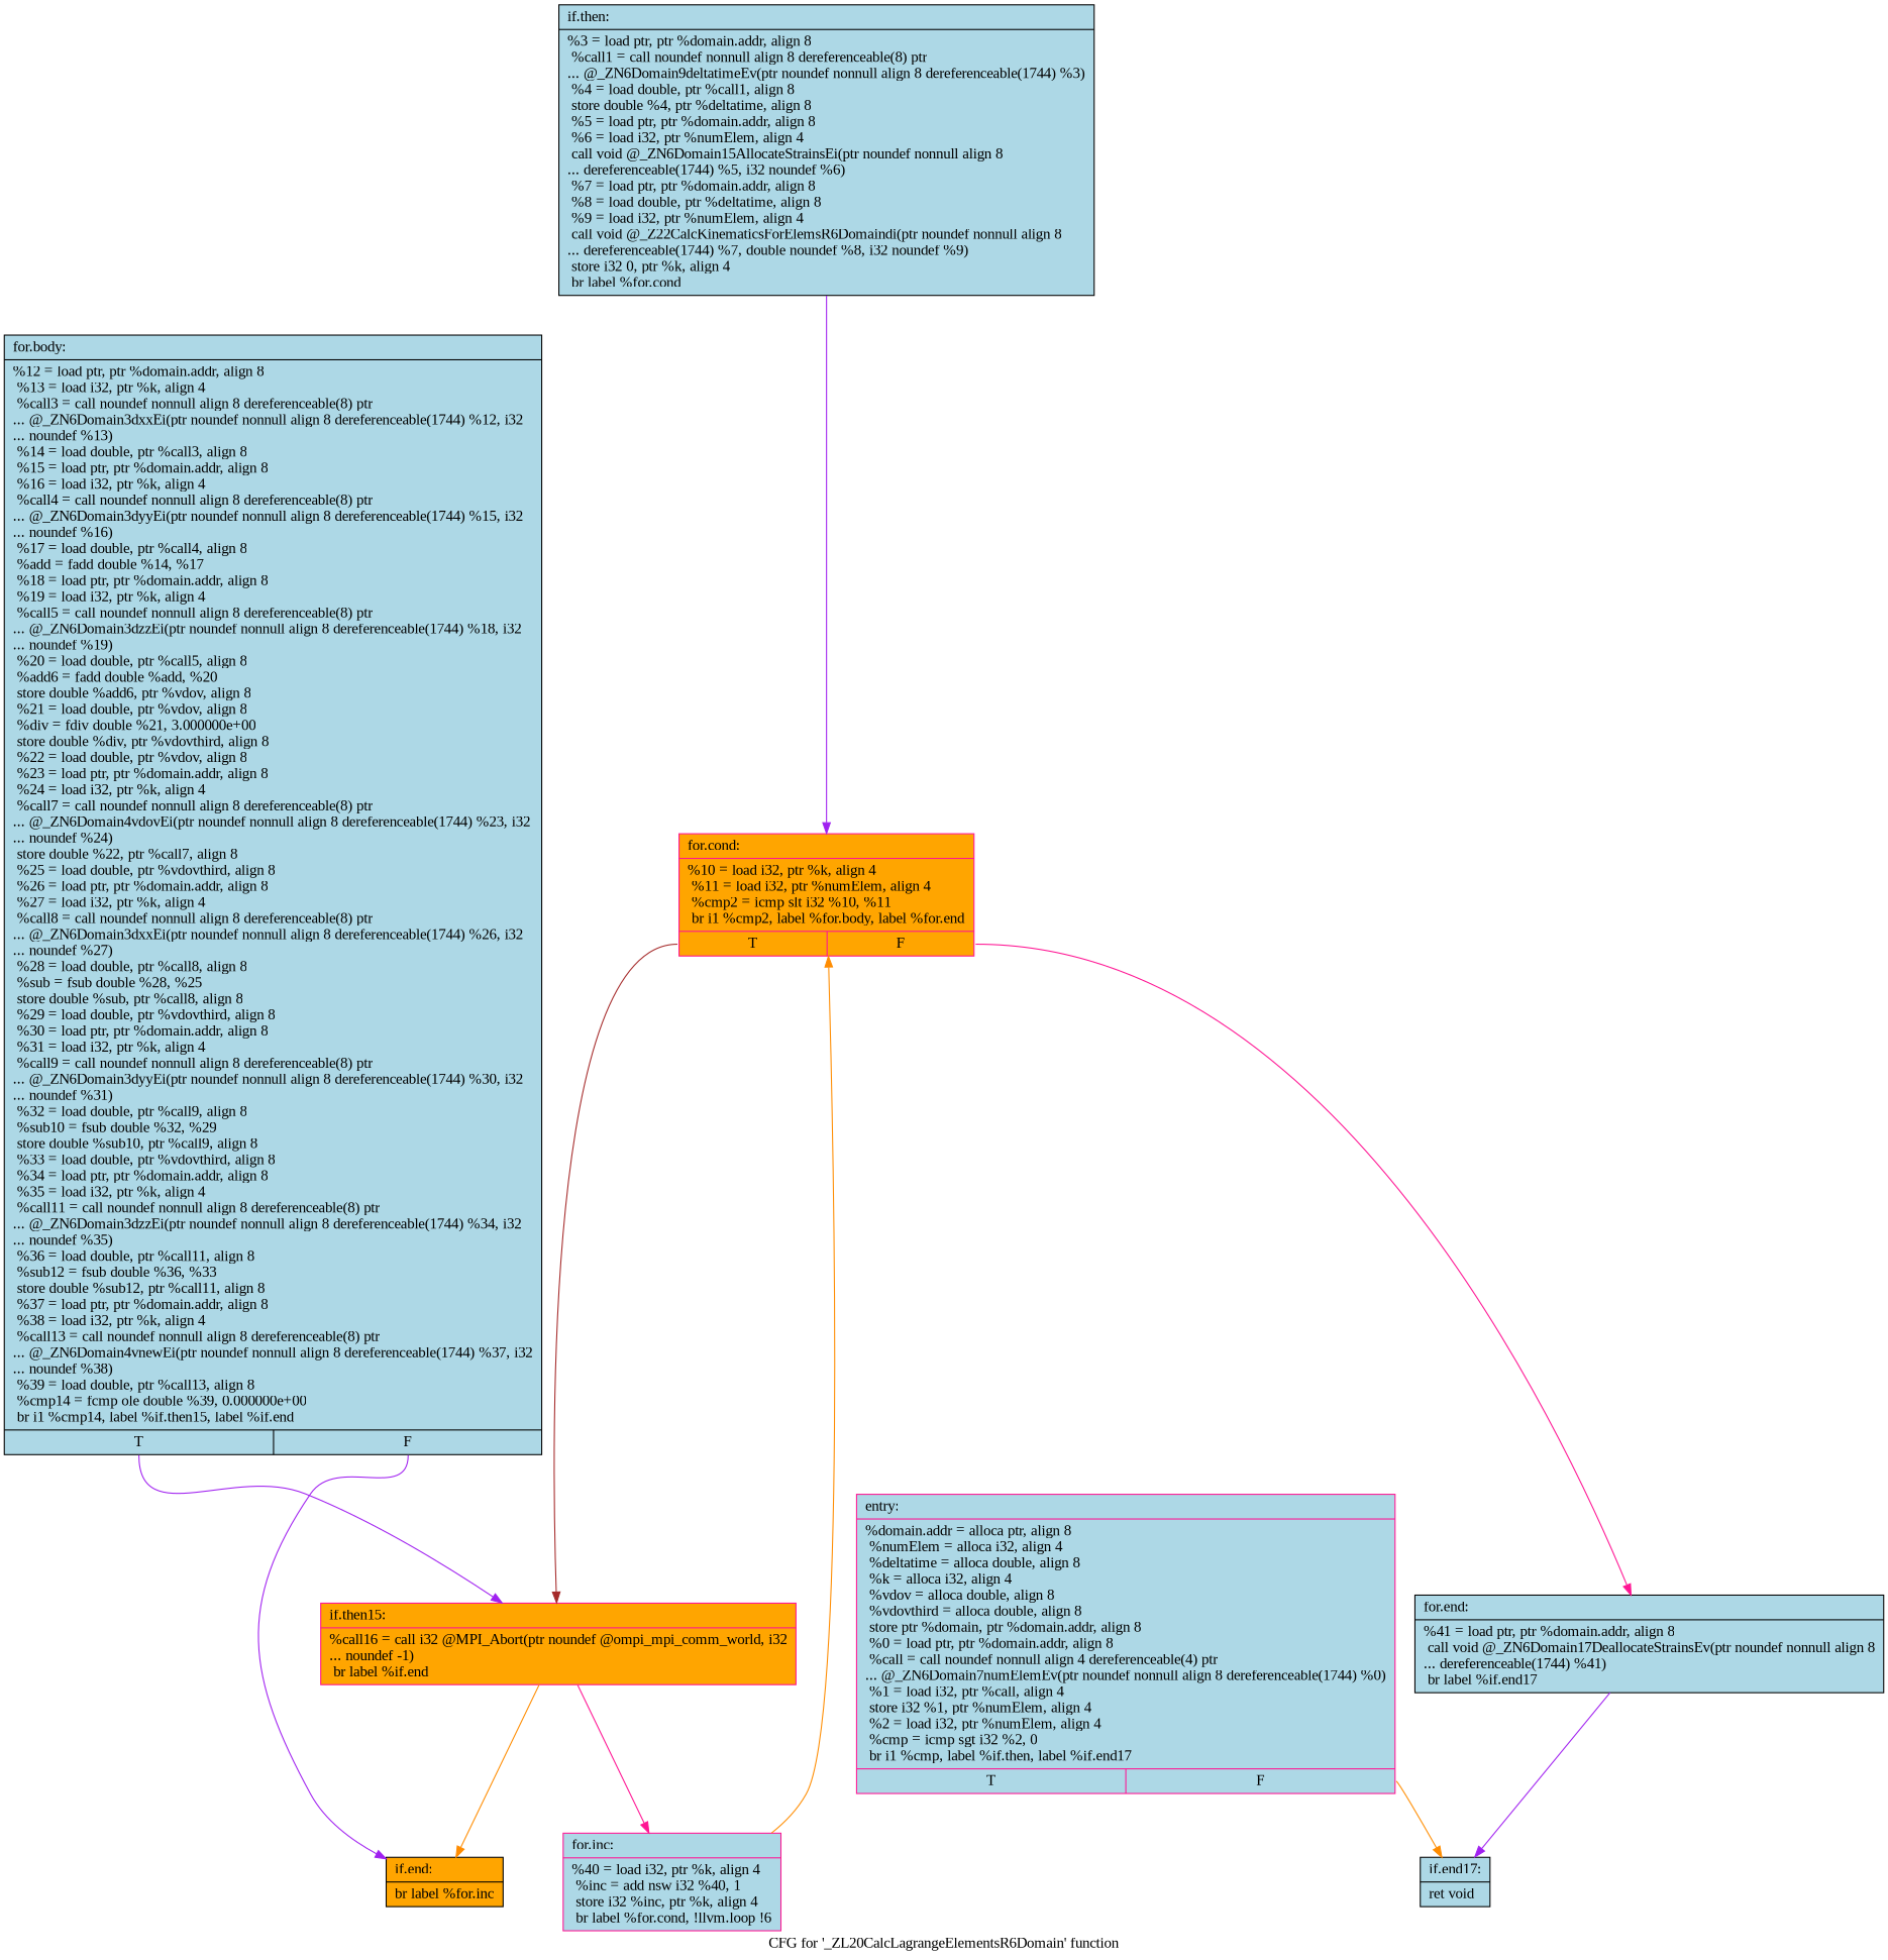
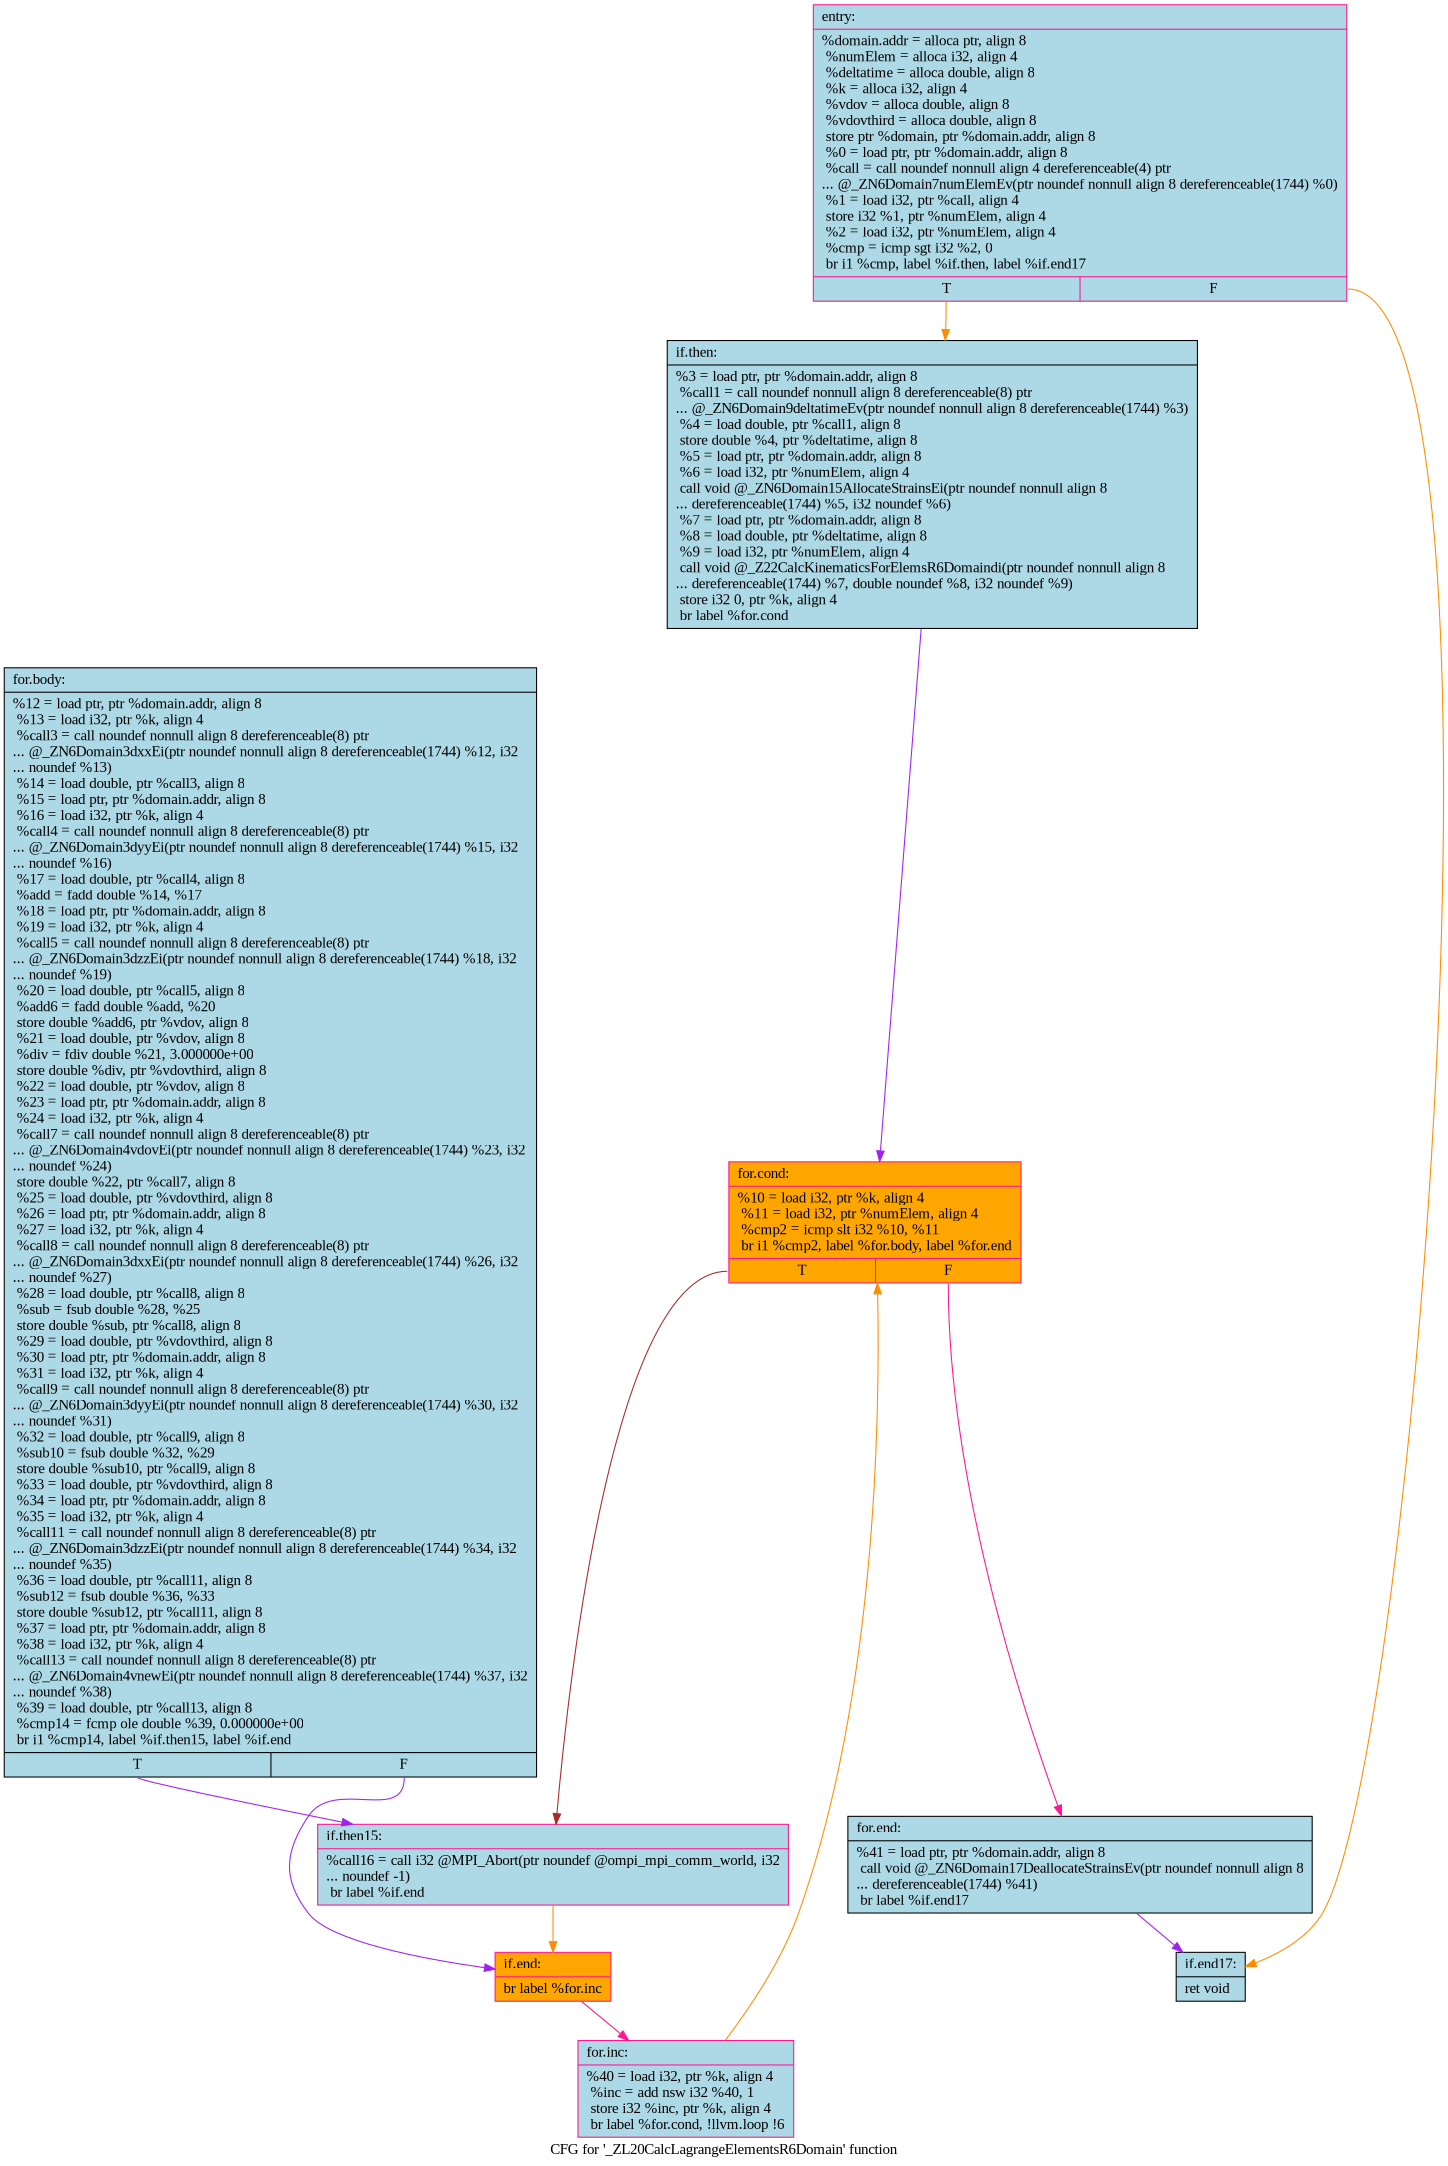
  digraph {
    fontname="Liberation Serif"
    label="CFG for '_ZL20CalcLagrangeElementsR6Domain' function"
    node [color=deeppink fillcolor=lightblue fontname="Liberation Serif" shape=record style=filled]
    edge [color=darkorange fontname="Liberation Serif"]
    n1 [label="{entry:\l|  %domain.addr = alloca ptr, align 8\l  %numElem = alloca i32, align 4\l  %deltatime = alloca double, align 8\l  %k = alloca i32, align 4\l  %vdov = alloca double, align 8\l  %vdovthird = alloca double, align 8\l  store ptr %domain, ptr %domain.addr, align 8\l  %0 = load ptr, ptr %domain.addr, align 8\l  %call = call noundef nonnull align 4 dereferenceable(4) ptr\l... @_ZN6Domain7numElemEv(ptr noundef nonnull align 8 dereferenceable(1744) %0)\l  %1 = load i32, ptr %call, align 4\l  store i32 %1, ptr %numElem, align 4\l  %2 = load i32, ptr %numElem, align 4\l  %cmp = icmp sgt i32 %2, 0\l  br i1 %cmp, label %if.then, label %if.end17\l|{<s0>T|<s1>F}}"]
    n2 [color=black label="{if.then:\l|  %3 = load ptr, ptr %domain.addr, align 8\l  %call1 = call noundef nonnull align 8 dereferenceable(8) ptr\l... @_ZN6Domain9deltatimeEv(ptr noundef nonnull align 8 dereferenceable(1744) %3)\l  %4 = load double, ptr %call1, align 8\l  store double %4, ptr %deltatime, align 8\l  %5 = load ptr, ptr %domain.addr, align 8\l  %6 = load i32, ptr %numElem, align 4\l  call void @_ZN6Domain15AllocateStrainsEi(ptr noundef nonnull align 8\l... dereferenceable(1744) %5, i32 noundef %6)\l  %7 = load ptr, ptr %domain.addr, align 8\l  %8 = load double, ptr %deltatime, align 8\l  %9 = load i32, ptr %numElem, align 4\l  call void @_Z22CalcKinematicsForElemsR6Domaindi(ptr noundef nonnull align 8\l... dereferenceable(1744) %7, double noundef %8, i32 noundef %9)\l  store i32 0, ptr %k, align 4\l  br label %for.cond\l}"]
    n3 [color=black label="{if.end17:\l|  ret void\l}"]
    n4 [fillcolor=orange label="{for.cond:\l|  %10 = load i32, ptr %k, align 4\l  %11 = load i32, ptr %numElem, align 4\l  %cmp2 = icmp slt i32 %10, %11\l  br i1 %cmp2, label %for.body, label %for.end\l|{<s0>T|<s1>F}}"]
    n5 [color=black label="{for.end:\l|  %41 = load ptr, ptr %domain.addr, align 8\l  call void @_ZN6Domain17DeallocateStrainsEv(ptr noundef nonnull align 8\l... dereferenceable(1744) %41)\l  br label %if.end17\l}"]
-   n6 [fillcolor=orange label="{if.then15:\l|  %call16 = call i32 @MPI_Abort(ptr noundef @ompi_mpi_comm_world, i32\l... noundef -1)\l  br label %if.end\l}"]
+   n6 [label="{if.then15:\l|  %call16 = call i32 @MPI_Abort(ptr noundef @ompi_mpi_comm_world, i32\l... noundef -1)\l  br label %if.end\l}"]
    n7 [color=black label="{for.body:\l|  %12 = load ptr, ptr %domain.addr, align 8\l  %13 = load i32, ptr %k, align 4\l  %call3 = call noundef nonnull align 8 dereferenceable(8) ptr\l... @_ZN6Domain3dxxEi(ptr noundef nonnull align 8 dereferenceable(1744) %12, i32\l... noundef %13)\l  %14 = load double, ptr %call3, align 8\l  %15 = load ptr, ptr %domain.addr, align 8\l  %16 = load i32, ptr %k, align 4\l  %call4 = call noundef nonnull align 8 dereferenceable(8) ptr\l... @_ZN6Domain3dyyEi(ptr noundef nonnull align 8 dereferenceable(1744) %15, i32\l... noundef %16)\l  %17 = load double, ptr %call4, align 8\l  %add = fadd double %14, %17\l  %18 = load ptr, ptr %domain.addr, align 8\l  %19 = load i32, ptr %k, align 4\l  %call5 = call noundef nonnull align 8 dereferenceable(8) ptr\l... @_ZN6Domain3dzzEi(ptr noundef nonnull align 8 dereferenceable(1744) %18, i32\l... noundef %19)\l  %20 = load double, ptr %call5, align 8\l  %add6 = fadd double %add, %20\l  store double %add6, ptr %vdov, align 8\l  %21 = load double, ptr %vdov, align 8\l  %div = fdiv double %21, 3.000000e+00\l  store double %div, ptr %vdovthird, align 8\l  %22 = load double, ptr %vdov, align 8\l  %23 = load ptr, ptr %domain.addr, align 8\l  %24 = load i32, ptr %k, align 4\l  %call7 = call noundef nonnull align 8 dereferenceable(8) ptr\l... @_ZN6Domain4vdovEi(ptr noundef nonnull align 8 dereferenceable(1744) %23, i32\l... noundef %24)\l  store double %22, ptr %call7, align 8\l  %25 = load double, ptr %vdovthird, align 8\l  %26 = load ptr, ptr %domain.addr, align 8\l  %27 = load i32, ptr %k, align 4\l  %call8 = call noundef nonnull align 8 dereferenceable(8) ptr\l... @_ZN6Domain3dxxEi(ptr noundef nonnull align 8 dereferenceable(1744) %26, i32\l... noundef %27)\l  %28 = load double, ptr %call8, align 8\l  %sub = fsub double %28, %25\l  store double %sub, ptr %call8, align 8\l  %29 = load double, ptr %vdovthird, align 8\l  %30 = load ptr, ptr %domain.addr, align 8\l  %31 = load i32, ptr %k, align 4\l  %call9 = call noundef nonnull align 8 dereferenceable(8) ptr\l... @_ZN6Domain3dyyEi(ptr noundef nonnull align 8 dereferenceable(1744) %30, i32\l... noundef %31)\l  %32 = load double, ptr %call9, align 8\l  %sub10 = fsub double %32, %29\l  store double %sub10, ptr %call9, align 8\l  %33 = load double, ptr %vdovthird, align 8\l  %34 = load ptr, ptr %domain.addr, align 8\l  %35 = load i32, ptr %k, align 4\l  %call11 = call noundef nonnull align 8 dereferenceable(8) ptr\l... @_ZN6Domain3dzzEi(ptr noundef nonnull align 8 dereferenceable(1744) %34, i32\l... noundef %35)\l  %36 = load double, ptr %call11, align 8\l  %sub12 = fsub double %36, %33\l  store double %sub12, ptr %call11, align 8\l  %37 = load ptr, ptr %domain.addr, align 8\l  %38 = load i32, ptr %k, align 4\l  %call13 = call noundef nonnull align 8 dereferenceable(8) ptr\l... @_ZN6Domain4vnewEi(ptr noundef nonnull align 8 dereferenceable(1744) %37, i32\l... noundef %38)\l  %39 = load double, ptr %call13, align 8\l  %cmp14 = fcmp ole double %39, 0.000000e+00\l  br i1 %cmp14, label %if.then15, label %if.end\l|{<s0>T|<s1>F}}"]
-   n8 [color=black fillcolor=orange label="{if.end:\l|  br label %for.inc\l}"]
+   n8 [fillcolor=orange label="{if.end:\l|  br label %for.inc\l}"]
    n9 [label="{for.inc:\l|  %40 = load i32, ptr %k, align 4\l  %inc = add nsw i32 %40, 1\l  store i32 %inc, ptr %k, align 4\l  br label %for.cond, !llvm.loop !6\l}"]
+   n1 -> n2 [tailport=s0]
    n1 -> n3 [tailport=s1]
    n2 -> n4 [color=purple]
    n4 -> n5 [color=deeppink tailport=s1]
    n4 -> n6 [color=brown tailport=s0]
    n5 -> n3 [color=purple]
    n6 -> n8
    n7 -> n6 [color=purple tailport=s0]
    n7 -> n8 [color=purple tailport=s1]
-   n6 -> n9 [color=deeppink]
+   n8 -> n9 [color=deeppink]
    n9 -> n4
  }
